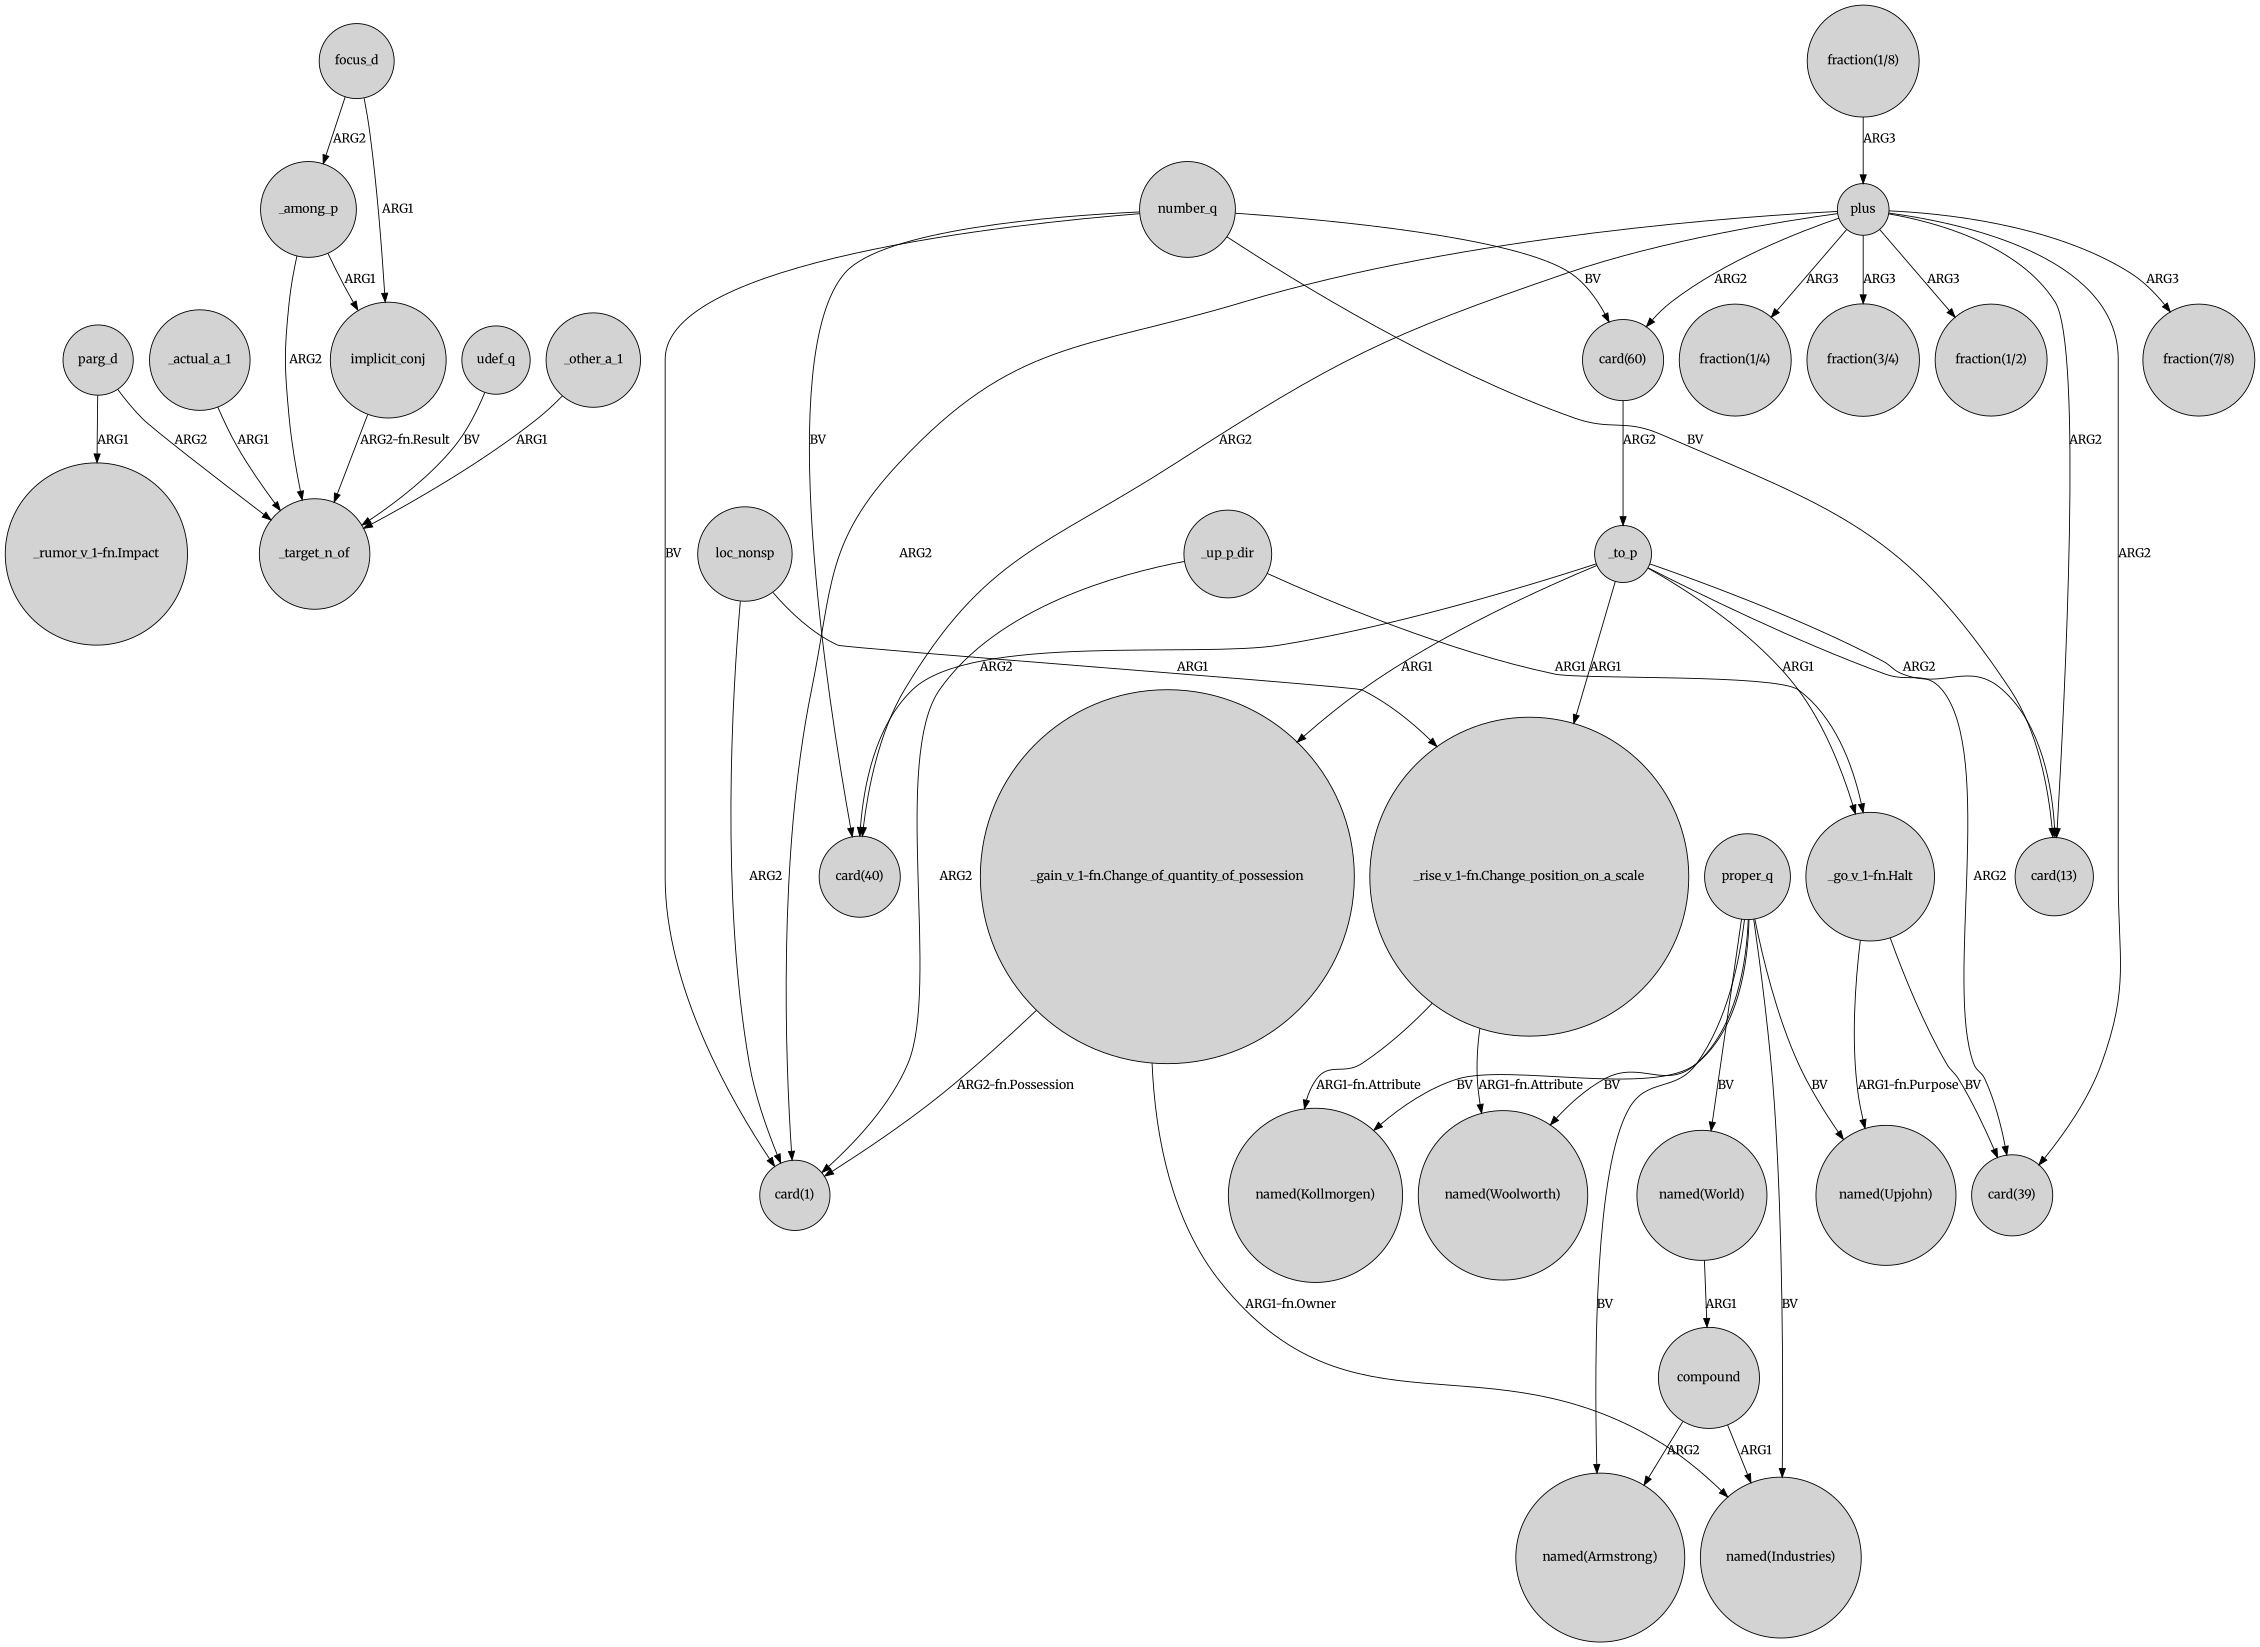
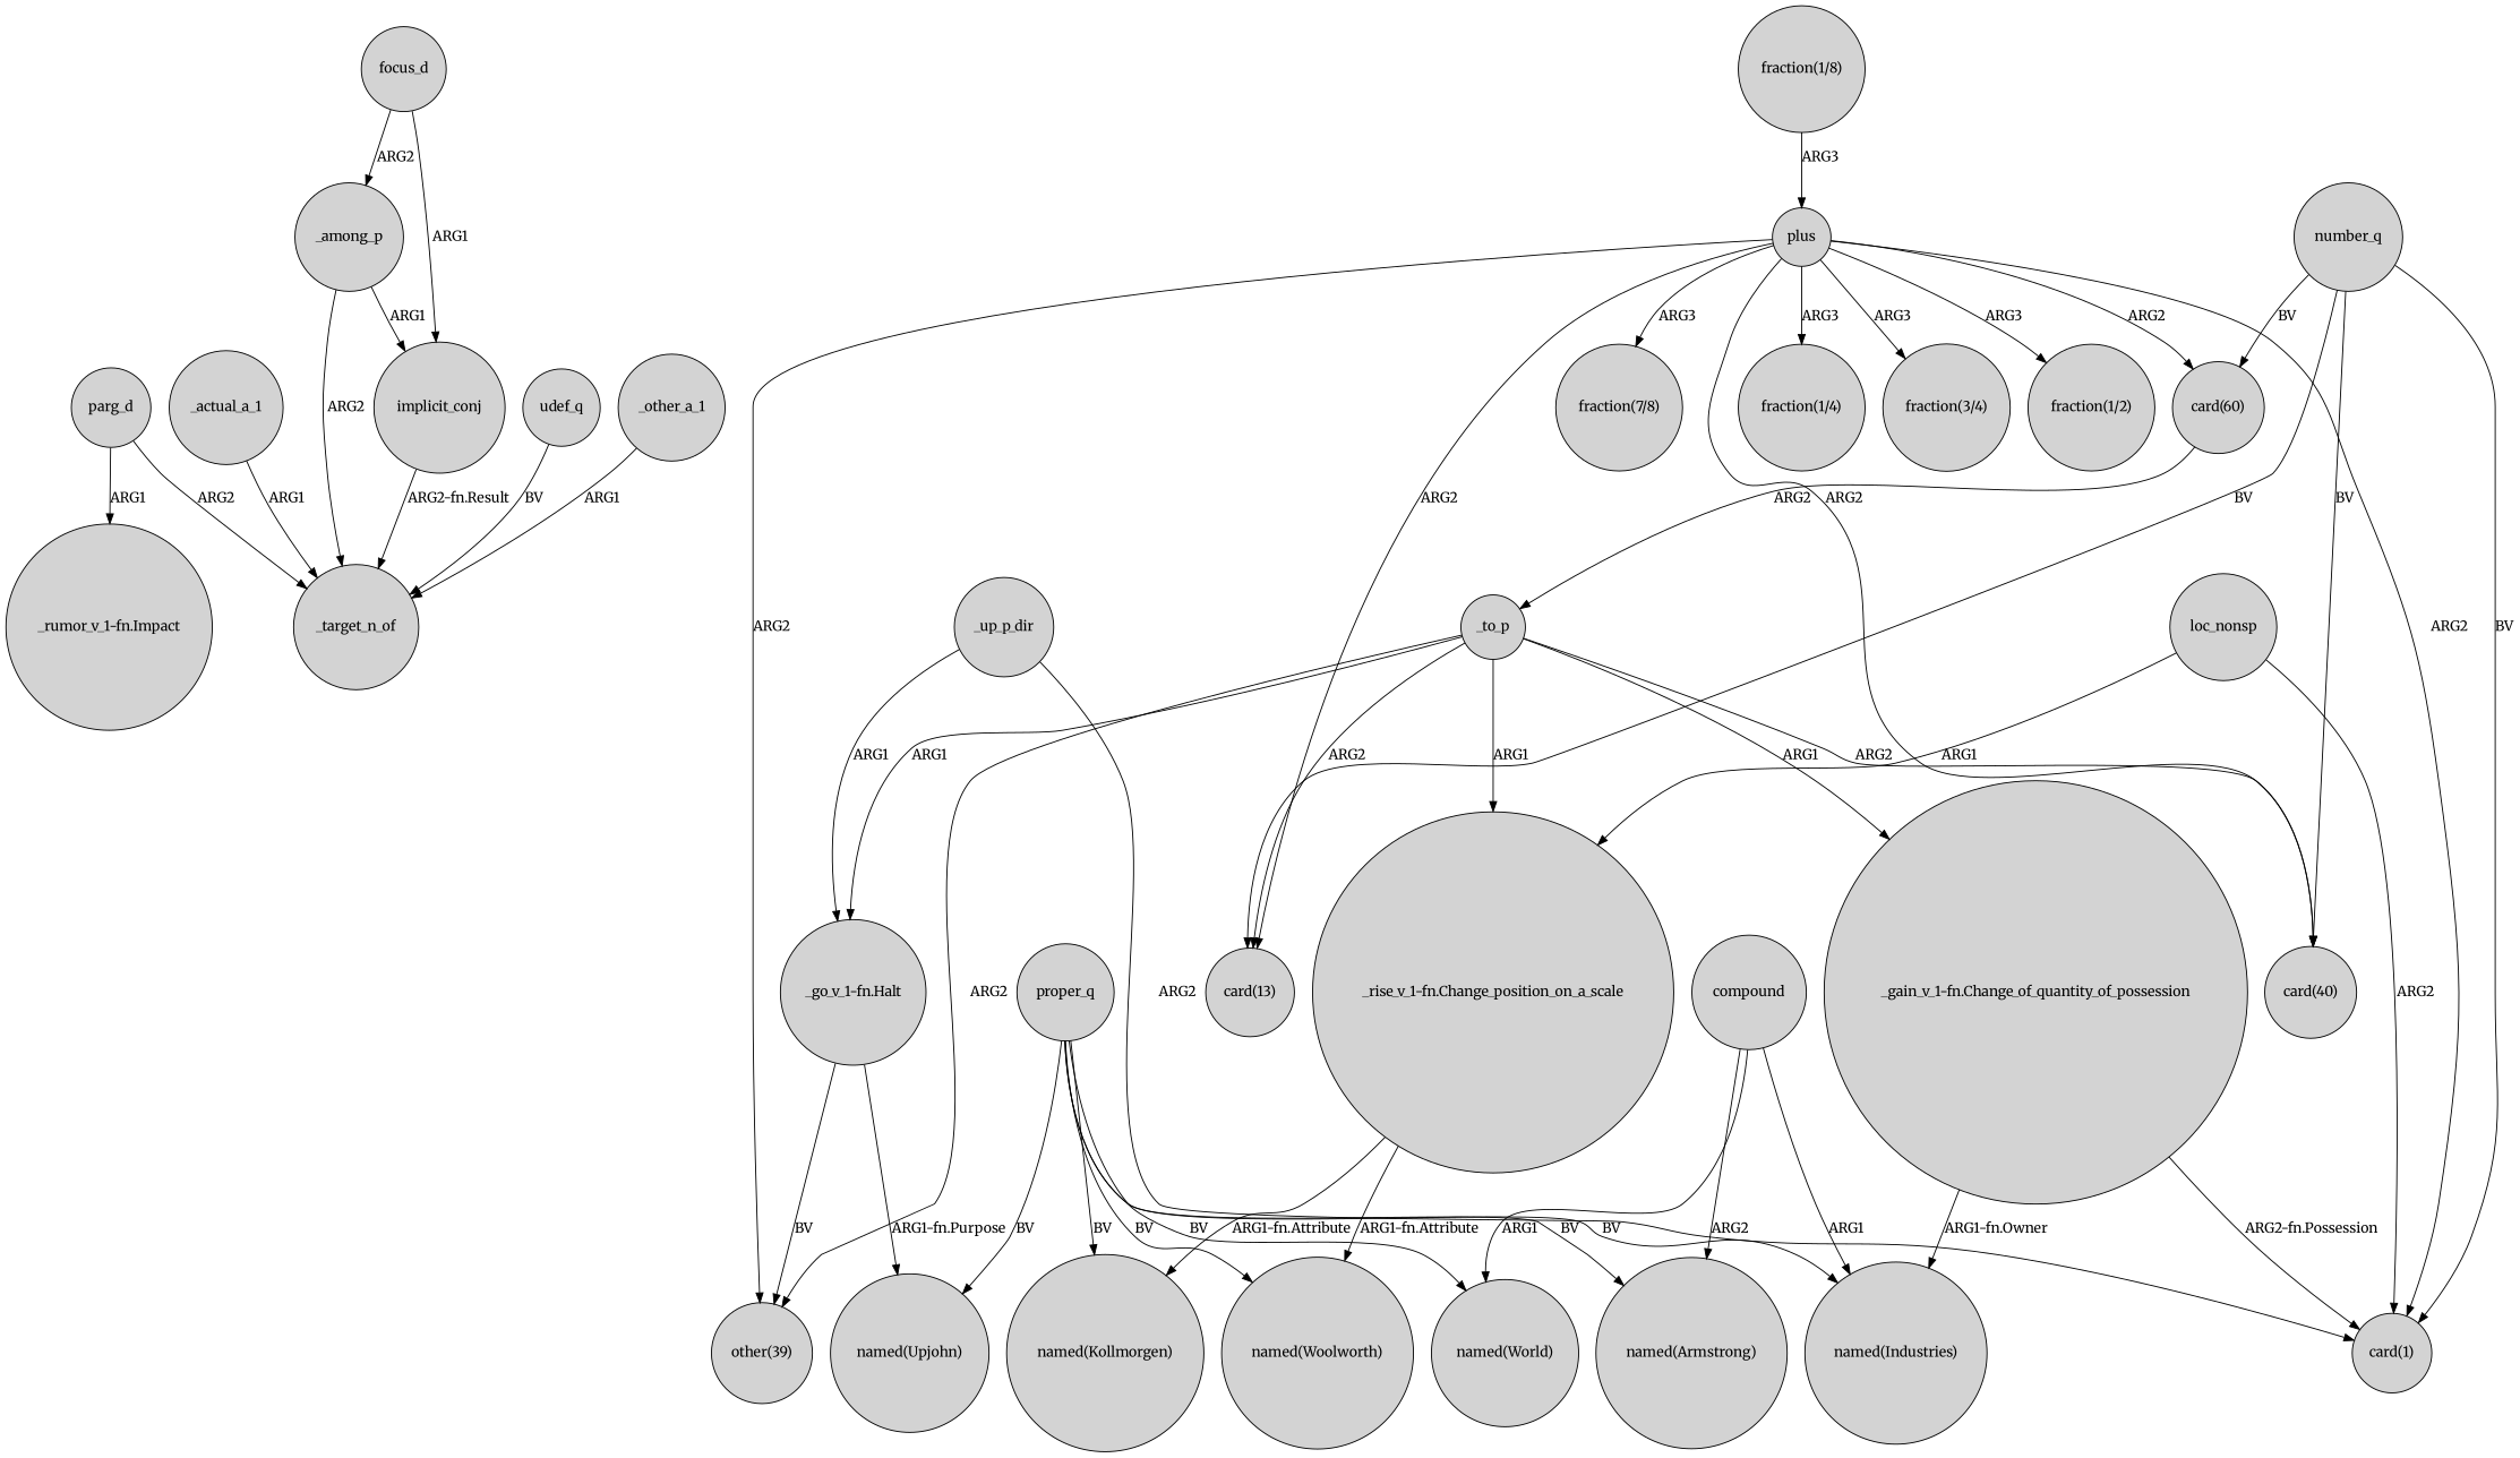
  digraph {
    fontname=Merriweather
    node [fontname=Merriweather shape=circle style=filled]
    edge [fontname=Merriweather]
    parg_d
    _target_n_of
    "_rumor_v_1-fn.Impact"
    proper_q
    "named(Industries)"
    "named(Woolworth)"
    "named(Upjohn)"
    "named(World)"
    "named(Armstrong)"
    "named(Kollmorgen)"
    "_gain_v_1-fn.Change_of_quantity_of_possession"
    "card(1)"
    number_q
    "card(13)"
    "card(40)"
    "card(60)"
    _to_p
-   "card(39)"
+   "card(39)" [label="other(39)"]
    "_rise_v_1-fn.Change_position_on_a_scale"
    "_go_v_1-fn.Halt"
    plus
    "fraction(7/8)"
    "fraction(1/4)"
    "fraction(3/4)"
    "fraction(1/2)"
    "fraction(1/8)"
    compound
    loc_nonsp
    _actual_a_1
    _up_p_dir
    _among_p
    implicit_conj
    focus_d
    udef_q
    _other_a_1
    parg_d -> _target_n_of [label=ARG2]
    parg_d -> "_rumor_v_1-fn.Impact" [label=ARG1]
    proper_q -> "named(Industries)" [label=BV]
    proper_q -> "named(Woolworth)" [label=BV]
    proper_q -> "named(Upjohn)" [label=BV]
    proper_q -> "named(World)" [label=BV]
    proper_q -> "named(Armstrong)" [label=BV]
    proper_q -> "named(Kollmorgen)" [label=BV]
    "_gain_v_1-fn.Change_of_quantity_of_possession" -> "named(Industries)" [label="ARG1-fn.Owner"]
    "_gain_v_1-fn.Change_of_quantity_of_possession" -> "card(1)" [label="ARG2-fn.Possession"]
    number_q -> "card(1)" [label=BV]
    number_q -> "card(13)" [label=BV]
    number_q -> "card(40)" [label=BV]
    number_q -> "card(60)" [label=BV]
    "card(60)" -> _to_p [label=ARG2]
    _to_p -> "_gain_v_1-fn.Change_of_quantity_of_possession" [label=ARG1]
    _to_p -> "card(13)" [label=ARG2]
    _to_p -> "card(40)" [label=ARG2]
    _to_p -> "card(39)" [label=ARG2]
    _to_p -> "_rise_v_1-fn.Change_position_on_a_scale" [label=ARG1]
    _to_p -> "_go_v_1-fn.Halt" [label=ARG1]
    "_rise_v_1-fn.Change_position_on_a_scale" -> "named(Woolworth)" [label="ARG1-fn.Attribute"]
    "_rise_v_1-fn.Change_position_on_a_scale" -> "named(Kollmorgen)" [label="ARG1-fn.Attribute"]
    "_go_v_1-fn.Halt" -> "named(Upjohn)" [label="ARG1-fn.Purpose"]
    "_go_v_1-fn.Halt" -> "card(39)" [label=BV]
    plus -> "card(1)" [label=ARG2]
    plus -> "card(13)" [label=ARG2]
    plus -> "card(40)" [label=ARG2]
    plus -> "card(60)" [label=ARG2]
    plus -> "card(39)" [label=ARG2]
    plus -> "fraction(7/8)" [label=ARG3]
    plus -> "fraction(1/4)" [label=ARG3]
    plus -> "fraction(3/4)" [label=ARG3]
    plus -> "fraction(1/2)" [label=ARG3]
    "fraction(1/8)" -> plus [label=ARG3]
    compound -> "named(Industries)" [label=ARG1]
-   "named(World)" -> compound [label=ARG1]
+   compound -> "named(World)" [label=ARG1]
    compound -> "named(Armstrong)" [label=ARG2]
    loc_nonsp -> "card(1)" [label=ARG2]
    loc_nonsp -> "_rise_v_1-fn.Change_position_on_a_scale" [label=ARG1]
    _actual_a_1 -> _target_n_of [label=ARG1]
    _up_p_dir -> "card(1)" [label=ARG2]
    _up_p_dir -> "_go_v_1-fn.Halt" [label=ARG1]
    _among_p -> _target_n_of [label=ARG2]
    _among_p -> implicit_conj [label=ARG1]
    implicit_conj -> _target_n_of [label="ARG2-fn.Result"]
    focus_d -> _among_p [label=ARG2]
    focus_d -> implicit_conj [label=ARG1]
    udef_q -> _target_n_of [label=BV]
    _other_a_1 -> _target_n_of [label=ARG1]
  }
